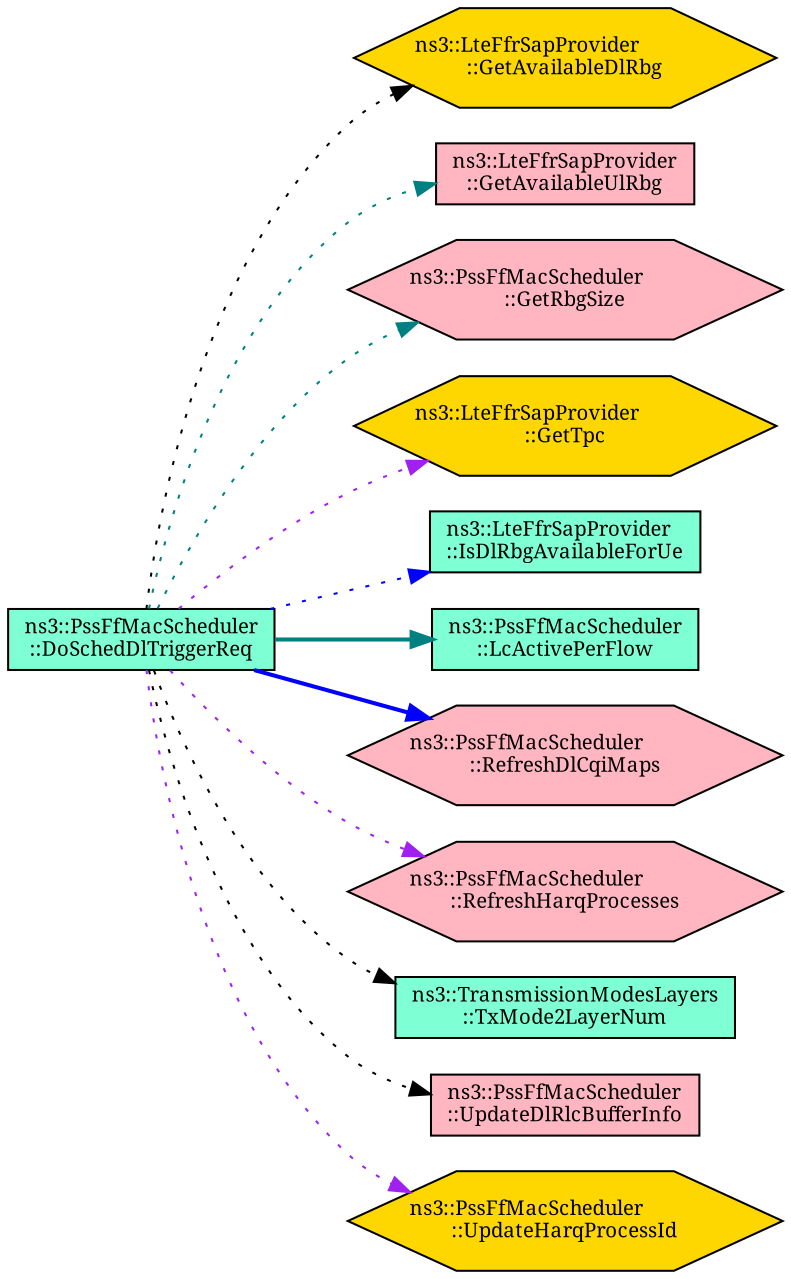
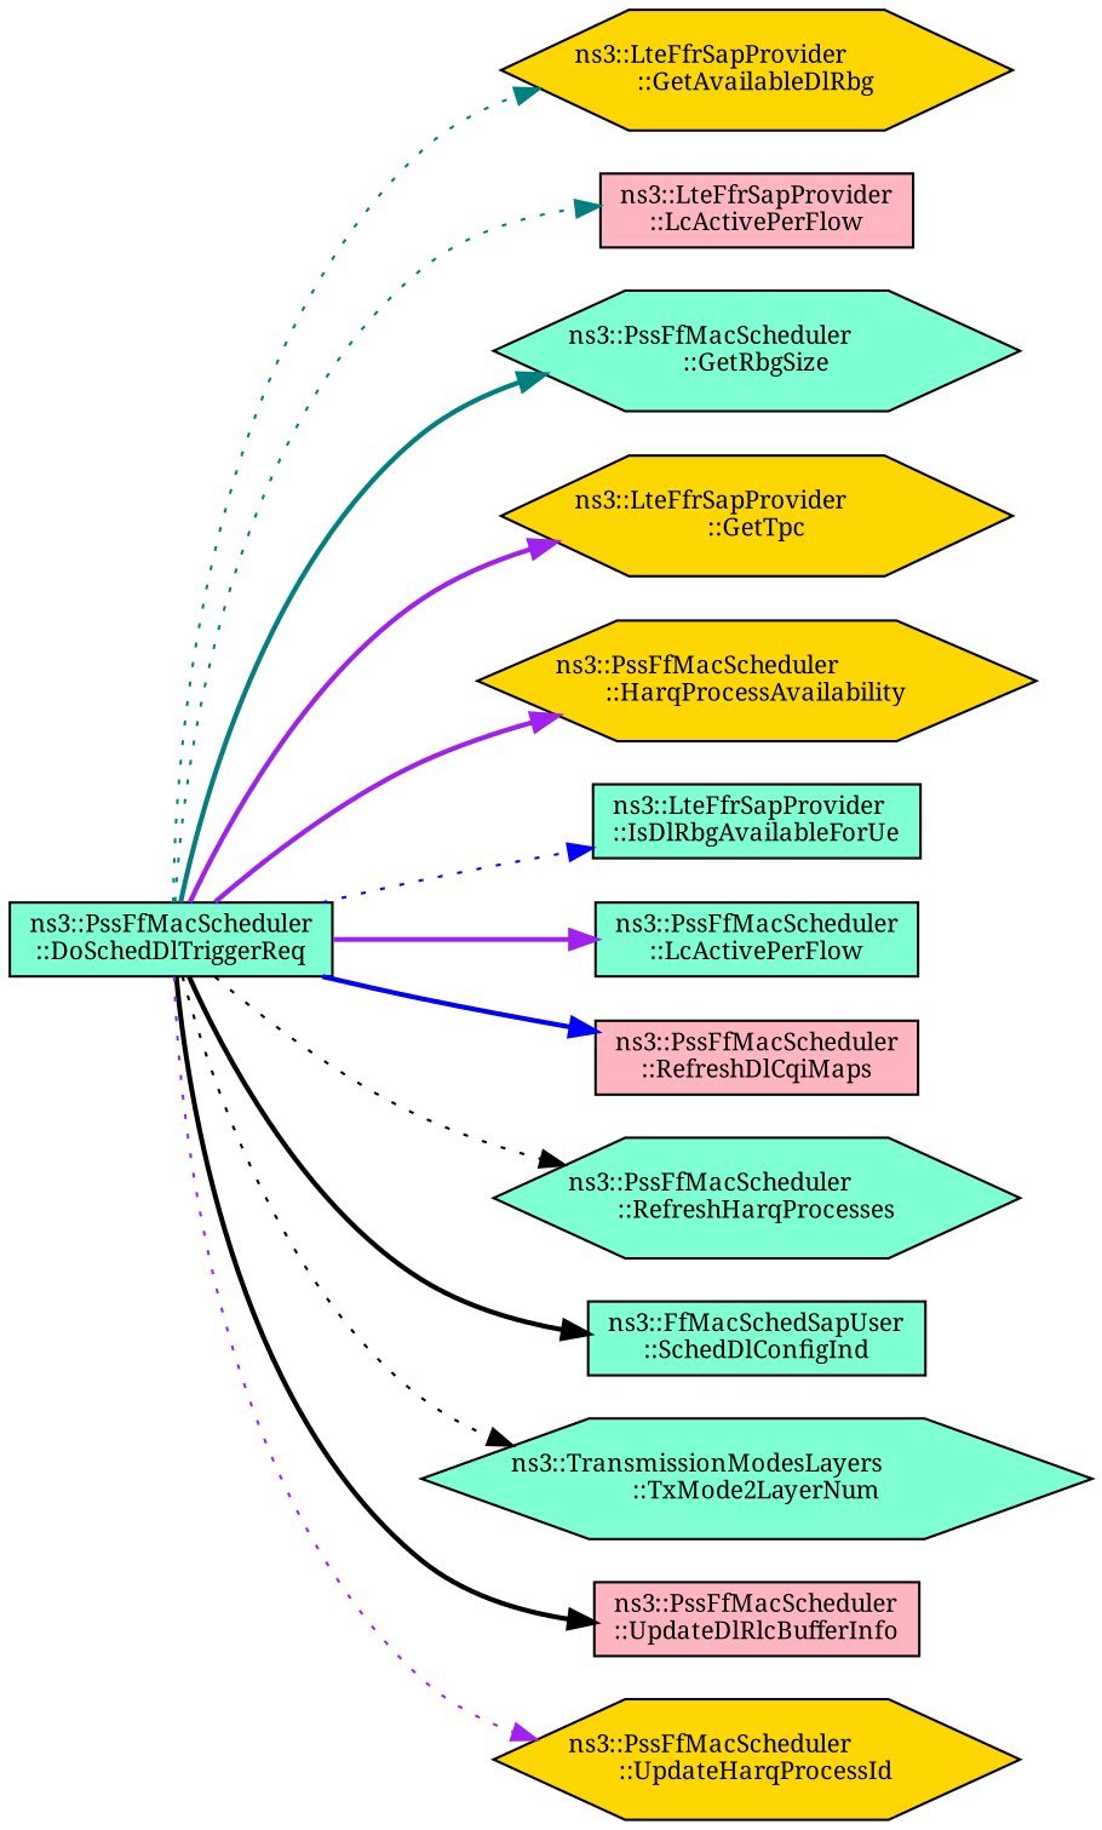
  digraph {
    fontname="Noto Serif"
    rankdir=LR
    node [color=black fillcolor=aquamarine fontname="Noto Serif" fontsize=10 shape=box style=filled]
    edge [color=purple fontname="Noto Serif" fontsize=10 labelfontname=Helvetica labelfontsize=10 style=dotted]
    n1 [fontcolor=black height=0.2 label="ns3::PssFfMacScheduler\l::DoSchedDlTriggerReq" width=0.4]
    n2 [fillcolor=gold height=0.2 label="ns3::LteFfrSapProvider\l::GetAvailableDlRbg" shape=hexagon width=0.4]
-   n3 [fillcolor=lightpink height=0.2 label="ns3::LteFfrSapProvider\l::GetAvailableUlRbg" width=0.4]
-   n4 [fillcolor=lightpink height=0.2 label="ns3::PssFfMacScheduler\l::GetRbgSize" shape=hexagon width=0.4]
+   n3 [fillcolor=lightpink height=0.2 label="ns3::LteFfrSapProvider\l::LcActivePerFlow" width=0.4]
+   n4 [height=0.2 label="ns3::PssFfMacScheduler\l::GetRbgSize" shape=hexagon width=0.4]
    n5 [fillcolor=gold height=0.2 label="ns3::LteFfrSapProvider\l::GetTpc" shape=hexagon width=0.4]
+   n6 [fillcolor=gold height=0.2 label="ns3::PssFfMacScheduler\l::HarqProcessAvailability" shape=hexagon width=0.4]
    n7 [height=0.2 label="ns3::LteFfrSapProvider\l::IsDlRbgAvailableForUe" width=0.4]
    n8 [height=0.2 label="ns3::PssFfMacScheduler\l::LcActivePerFlow" width=0.4]
-   n9 [fillcolor=lightpink height=0.2 label="ns3::PssFfMacScheduler\l::RefreshDlCqiMaps" shape=hexagon width=0.4]
-   n10 [fillcolor=lightpink height=0.2 label="ns3::PssFfMacScheduler\l::RefreshHarqProcesses" shape=hexagon width=0.4]
-   n12 [height=0.2 label="ns3::TransmissionModesLayers\l::TxMode2LayerNum" width=0.4]
+   n9 [fillcolor=lightpink height=0.2 label="ns3::PssFfMacScheduler\l::RefreshDlCqiMaps" width=0.4]
+   n10 [height=0.2 label="ns3::PssFfMacScheduler\l::RefreshHarqProcesses" shape=hexagon width=0.4]
+   n11 [height=0.2 label="ns3::FfMacSchedSapUser\l::SchedDlConfigInd" width=0.4]
+   n12 [height=0.2 label="ns3::TransmissionModesLayers\l::TxMode2LayerNum" shape=hexagon width=0.4]
    n13 [fillcolor=lightpink height=0.2 label="ns3::PssFfMacScheduler\l::UpdateDlRlcBufferInfo" width=0.4]
    n14 [fillcolor=gold height=0.2 label="ns3::PssFfMacScheduler\l::UpdateHarqProcessId" shape=hexagon width=0.4]
-   n1 -> n2 [color=black]
+   n1 -> n2 [color=teal]
    n1 -> n3 [color=teal]
-   n1 -> n4 [color=teal]
-   n1 -> n5
+   n1 -> n4 [color=teal style=bold]
+   n1 -> n5 [style=bold]
+   n1 -> n6 [style=bold]
    n1 -> n7 [color=blue]
-   n1 -> n8 [color=teal style=bold]
+   n1 -> n8 [style=bold]
    n1 -> n9 [color=blue style=bold]
-   n1 -> n10
+   n1 -> n10 [color=black]
+   n1 -> n11 [color=black style=bold]
    n1 -> n12 [color=black]
-   n1 -> n13 [color=black]
+   n1 -> n13 [color=black style=bold]
    n1 -> n14
  }
